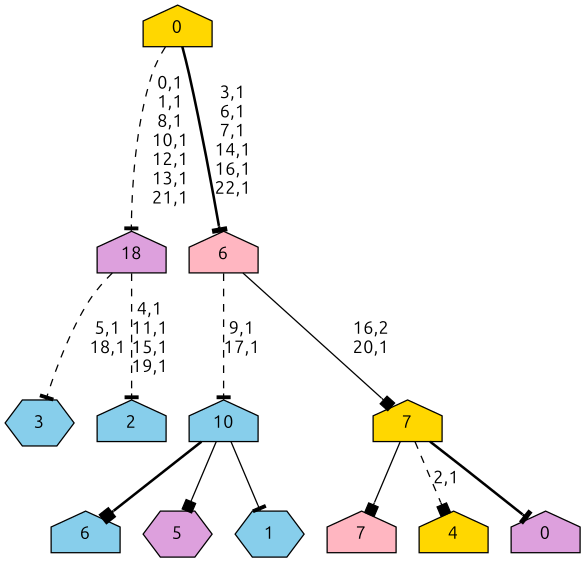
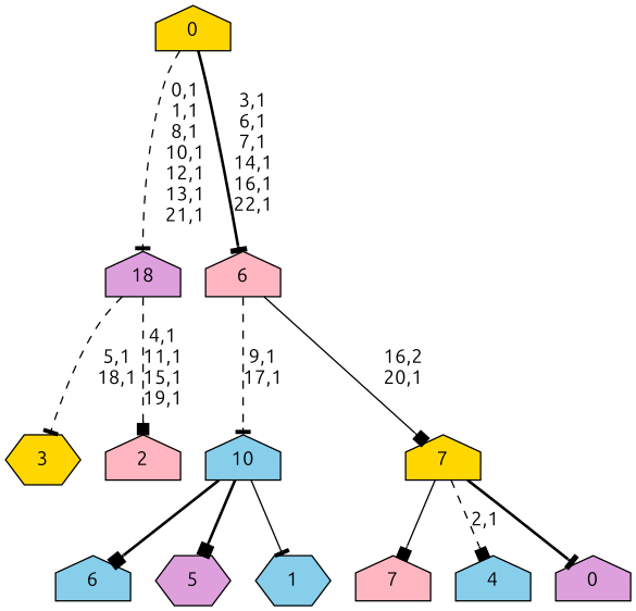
  digraph {
    fontname=Ubuntu
    node [fillcolor=skyblue fontname=Ubuntu shape=house style=filled]
    edge [arrowhead=tee fontname=Ubuntu style=dashed]
    n1 [fillcolor=lightpink label=7]
    n2 [label=6]
    n3 [fillcolor=plum label=5 shape=hexagon]
-   n4 [fillcolor=gold label=4]
-   n5 [label=3 shape=hexagon]
-   n6 [label=2]
+   n4 [label=4]
+   n5 [fillcolor=gold label=3 shape=hexagon]
+   n6 [fillcolor=lightpink label=2]
    18 [fillcolor=plum]
    n8 [label=1 shape=hexagon]
    10
    n10 [fillcolor=plum label=0]
    7 [fillcolor=gold]
    6 [fillcolor=lightpink]
    0 [fillcolor=gold]
    18 -> n5 [label="5,1\n18,1"]
-   18 -> n6 [label="4,1\n11,1\n15,1\n19,1"]
+   18 -> n6 [arrowhead=box label="4,1\n11,1\n15,1\n19,1"]
    10 -> n2 [arrowhead=box style=bold]
-   10 -> n3 [arrowhead=box style=solid]
+   10 -> n3 [arrowhead=box style=bold]
    10 -> n8 [style=solid]
    7 -> n1 [arrowhead=box style=solid]
    7 -> n4 [arrowhead=box label="2,1"]
    7 -> n10 [style=bold]
    6 -> 10 [label="9,1\n17,1"]
    6 -> 7 [arrowhead=box label="16,2\n20,1" style=solid]
    0 -> 18 [label="0,1\n1,1\n8,1\n10,1\n12,1\n13,1\n21,1"]
    0 -> 6 [label="3,1\n6,1\n7,1\n14,1\n16,1\n22,1" style=bold]
  }
